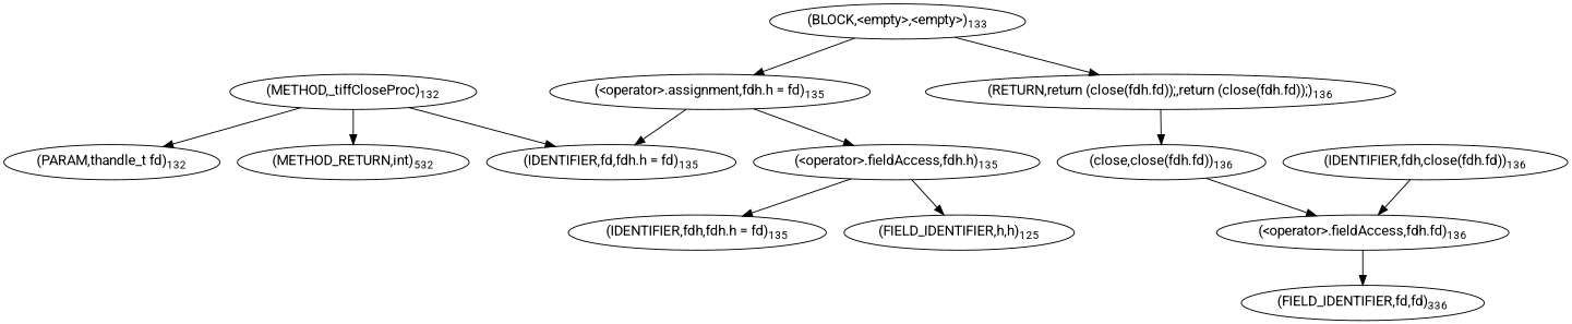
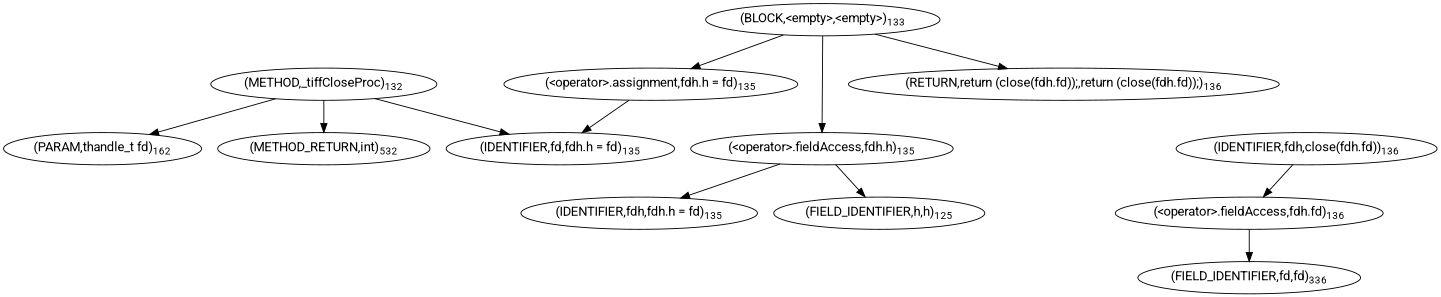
  digraph {
    fontname=Roboto
    node [fontname=Roboto]
    edge [fontname=Roboto]
    n1 [label=<(METHOD,_tiffCloseProc)<SUB>132</SUB>>]
-   n2 [label=<(PARAM,thandle_t fd)<SUB>132</SUB>>]
+   n2 [label=<(PARAM,thandle_t fd)<SUB>162</SUB>>]
    n3 [label=<(METHOD_RETURN,int)<SUB>532</SUB>>]
    n4 [label=<(IDENTIFIER,fd,fdh.h = fd)<SUB>135</SUB>>]
    n5 [label=<(BLOCK,&lt;empty&gt;,&lt;empty&gt;)<SUB>133</SUB>>]
    n6 [label=<(&lt;operator&gt;.assignment,fdh.h = fd)<SUB>135</SUB>>]
    n7 [label=<(RETURN,return (close(fdh.fd));,return (close(fdh.fd));)<SUB>136</SUB>>]
    n8 [label=<(&lt;operator&gt;.fieldAccess,fdh.h)<SUB>135</SUB>>]
-   n9 [label=<(close,close(fdh.fd))<SUB>136</SUB>>]
    n10 [label=<(IDENTIFIER,fdh,fdh.h = fd)<SUB>135</SUB>>]
    n11 [label=<(FIELD_IDENTIFIER,h,h)<SUB>125</SUB>>]
    n12 [label=<(&lt;operator&gt;.fieldAccess,fdh.fd)<SUB>136</SUB>>]
    n13 [label=<(FIELD_IDENTIFIER,fd,fd)<SUB>336</SUB>>]
    n14 [label=<(IDENTIFIER,fdh,close(fdh.fd))<SUB>136</SUB>>]
    n1 -> n2
    n1 -> n3
    n1 -> n4
    n5 -> n6
    n5 -> n7
    n6 -> n4
-   n6 -> n8
-   n7 -> n9
+   n5 -> n8
    n8 -> n10
    n8 -> n11
-   n9 -> n12
    n12 -> n13
    n14 -> n12
  }
